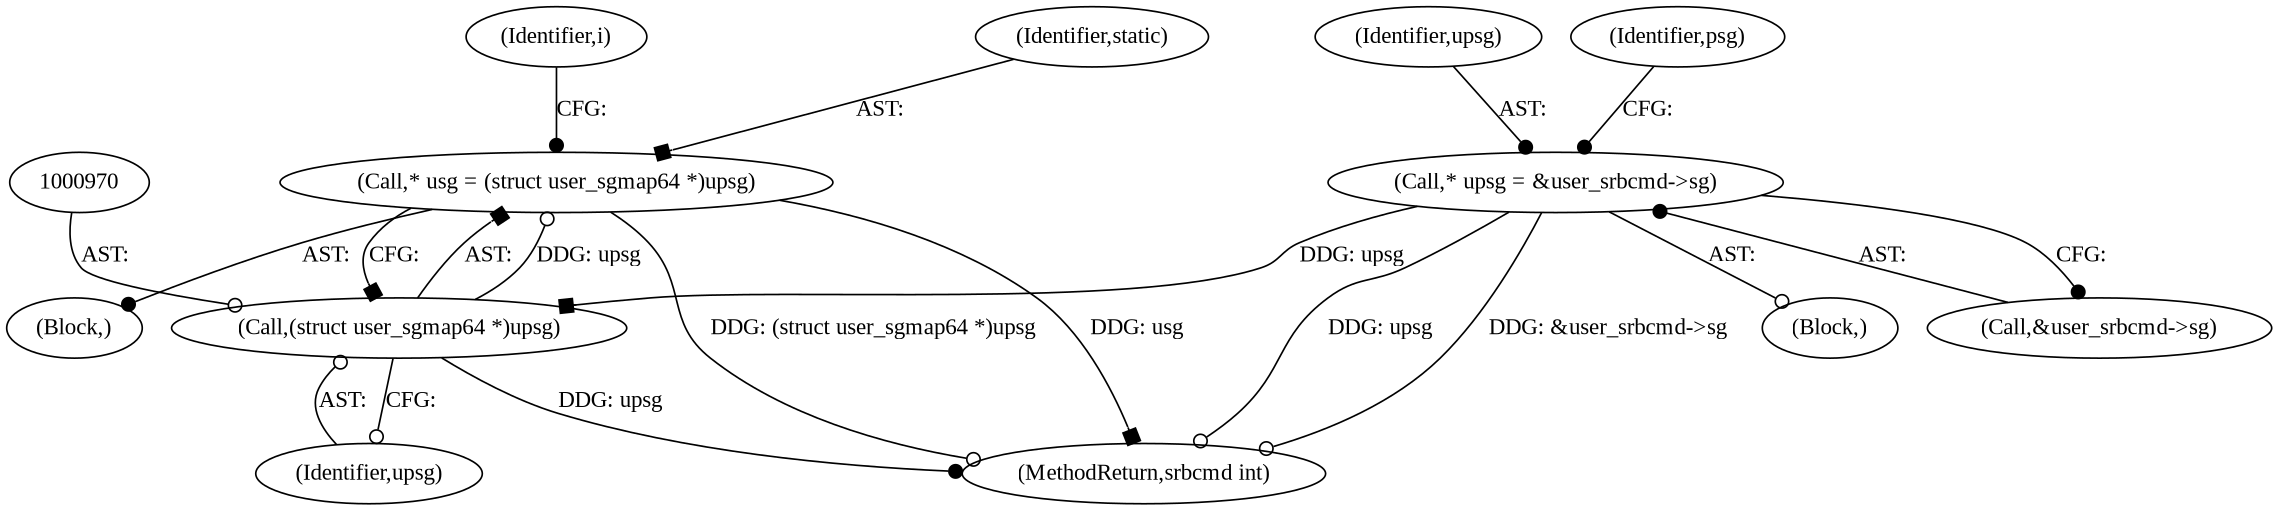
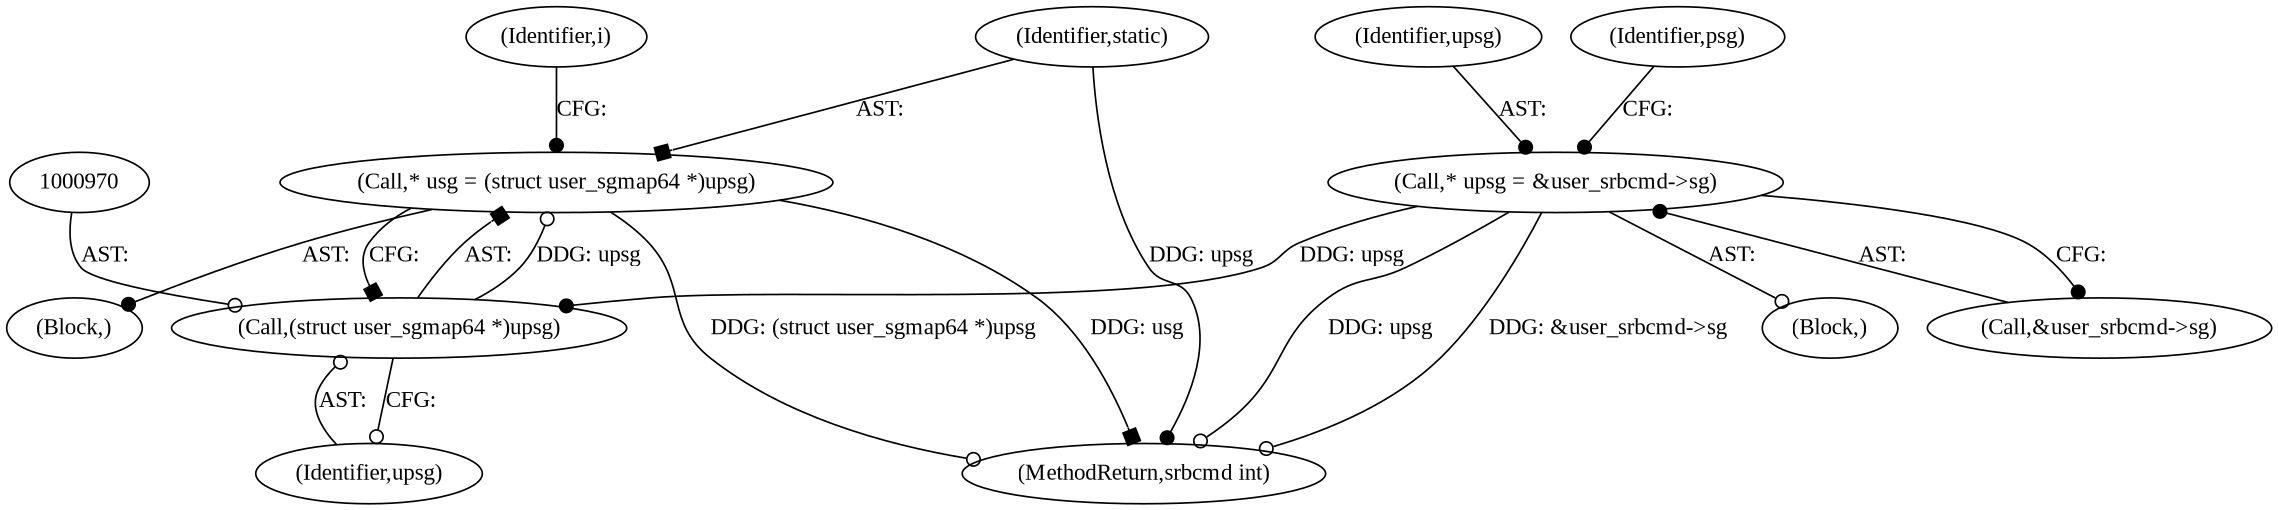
  digraph {
    fontname="Liberation Serif"
    node [fontname="Liberation Serif"]
    edge [arrowhead=dot fontname="Liberation Serif"]
    n1 [label="(Call,* usg = (struct user_sgmap64 *)upsg)"]
    n2 [label="(Call,(struct user_sgmap64 *)upsg)"]
    n3 [label="(Block,)"]
    n4 [label="(MethodReturn,srbcmd int)"]
    n5 [label="(Identifier,upsg)"]
    n6 [label="(Call,* upsg = &user_srbcmd->sg)"]
    n7 [label="(Block,)"]
    n8 [label="(Call,&user_srbcmd->sg)"]
    n9 [label="(Identifier,upsg)"]
    n10 [label="(Identifier,static)"]
    n11 [label="(Identifier,i)"]
    n12 [label="(Identifier,psg)"]
    1000970
    n1 -> n2 [arrowhead=box label="CFG: "]
    n1 -> n3 [label="AST: "]
    n1 -> n4 [arrowhead=odot label="DDG: (struct user_sgmap64 *)upsg"]
    n1 -> n4 [arrowhead=box label="DDG: usg"]
    n2 -> n1 [arrowhead=box label="AST: "]
    n2 -> n1 [arrowhead=odot label="DDG: upsg"]
-   n2 -> n4 [label="DDG: upsg"]
+   n10 -> n4 [label="DDG: upsg"]
    n2 -> n5 [arrowhead=odot label="CFG: "]
    n5 -> n2 [arrowhead=odot label="AST: "]
-   n6 -> n2 [arrowhead=box label="DDG: upsg"]
+   n6 -> n2 [label="DDG: upsg"]
    n6 -> n4 [arrowhead=odot label="DDG: &user_srbcmd->sg"]
    n6 -> n4 [arrowhead=odot label="DDG: upsg"]
    n6 -> n7 [arrowhead=odot label="AST: "]
    n6 -> n8 [label="CFG: "]
    n8 -> n6 [label="AST: "]
    n9 -> n6 [label="AST: "]
    n10 -> n1 [arrowhead=box label="AST: "]
    n11 -> n1 [label="CFG: "]
    n12 -> n6 [label="CFG: "]
    1000970 -> n2 [arrowhead=odot label="AST: "]
  }
